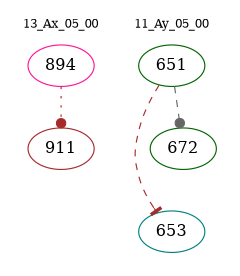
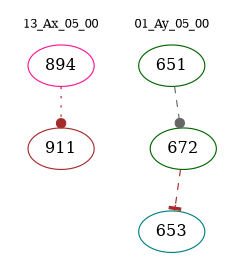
  digraph {
    fontname="DejaVu Serif"
    node [color=darkgreen fontname="DejaVu Serif"]
    edge [arrowhead=dot color=brown fontname="DejaVu Serif" style=dashed]
    n1 [color=deeppink label=894]
    n2 [color=brown label=911]
    n3 [label=651]
    n4 [color=teal label=653]
    n5 [label=672]
    subgraph cluster_1 {
      color=white
      fontsize=10
      label="13_Ax_05_00"
      n1
      n2
    }
    subgraph cluster_2 {
      color=white
      fontsize=10
-     label="11_Ay_05_00"
+     label="01_Ay_05_00"
      n3
      n4
      n5
    }
    n1 -> n2 [style=dotted]
-   n3 -> n4 [arrowhead=tee]
+   n5 -> n4 [arrowhead=tee]
    n3 -> n5 [color=gray40]
  }
